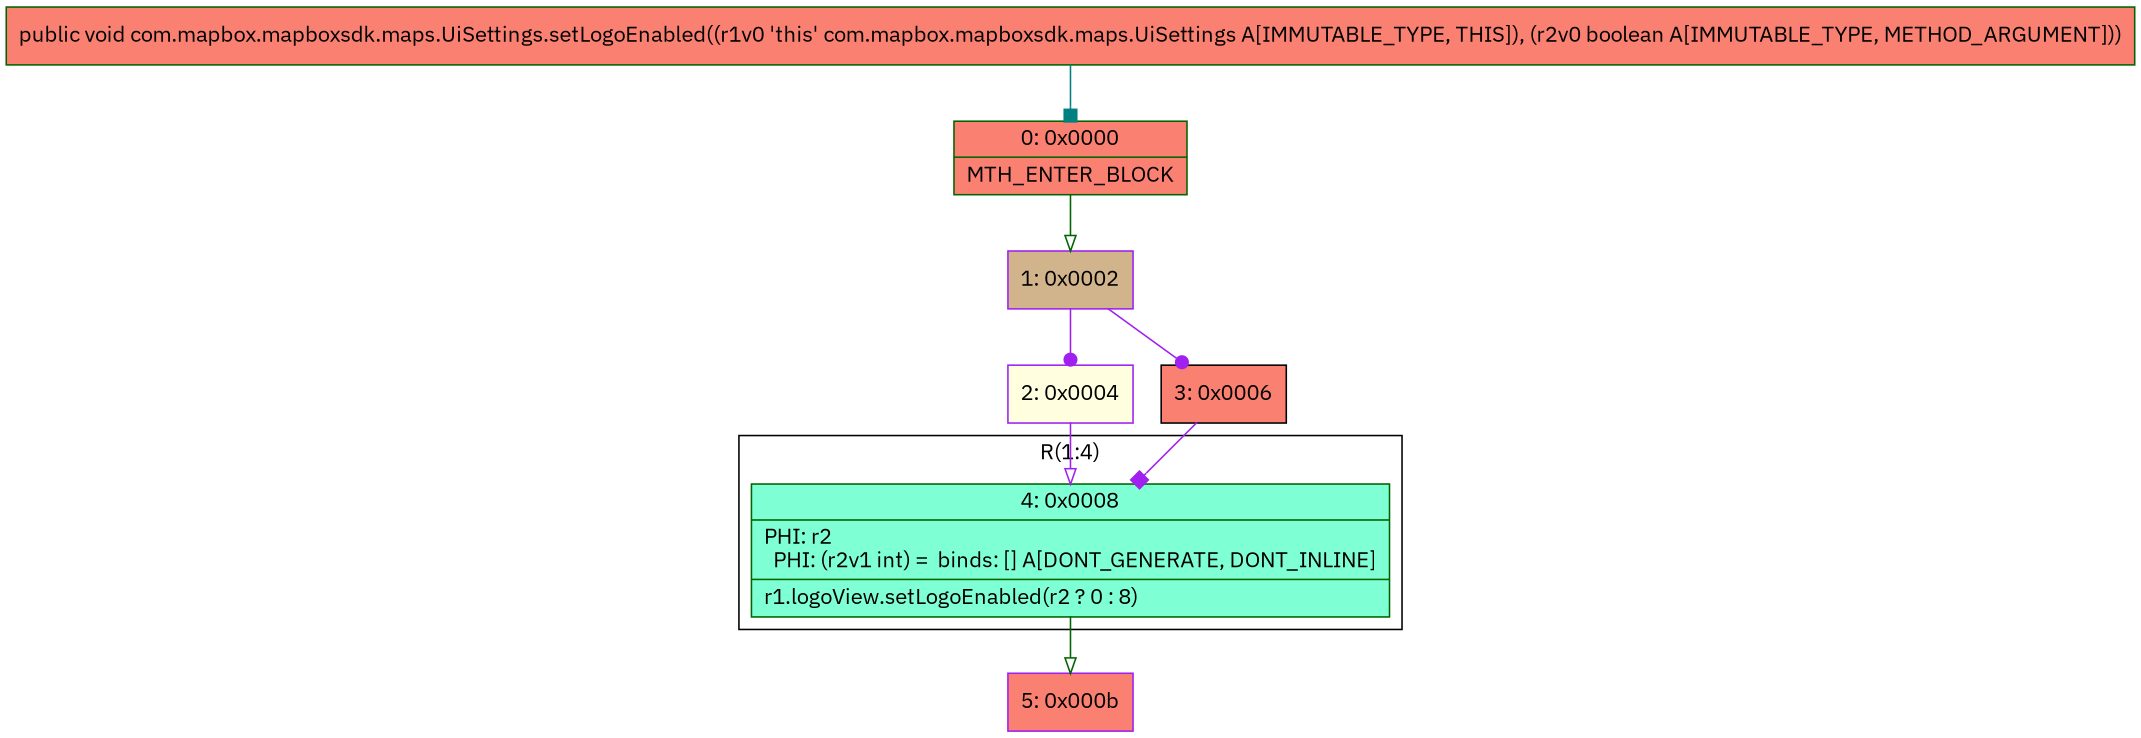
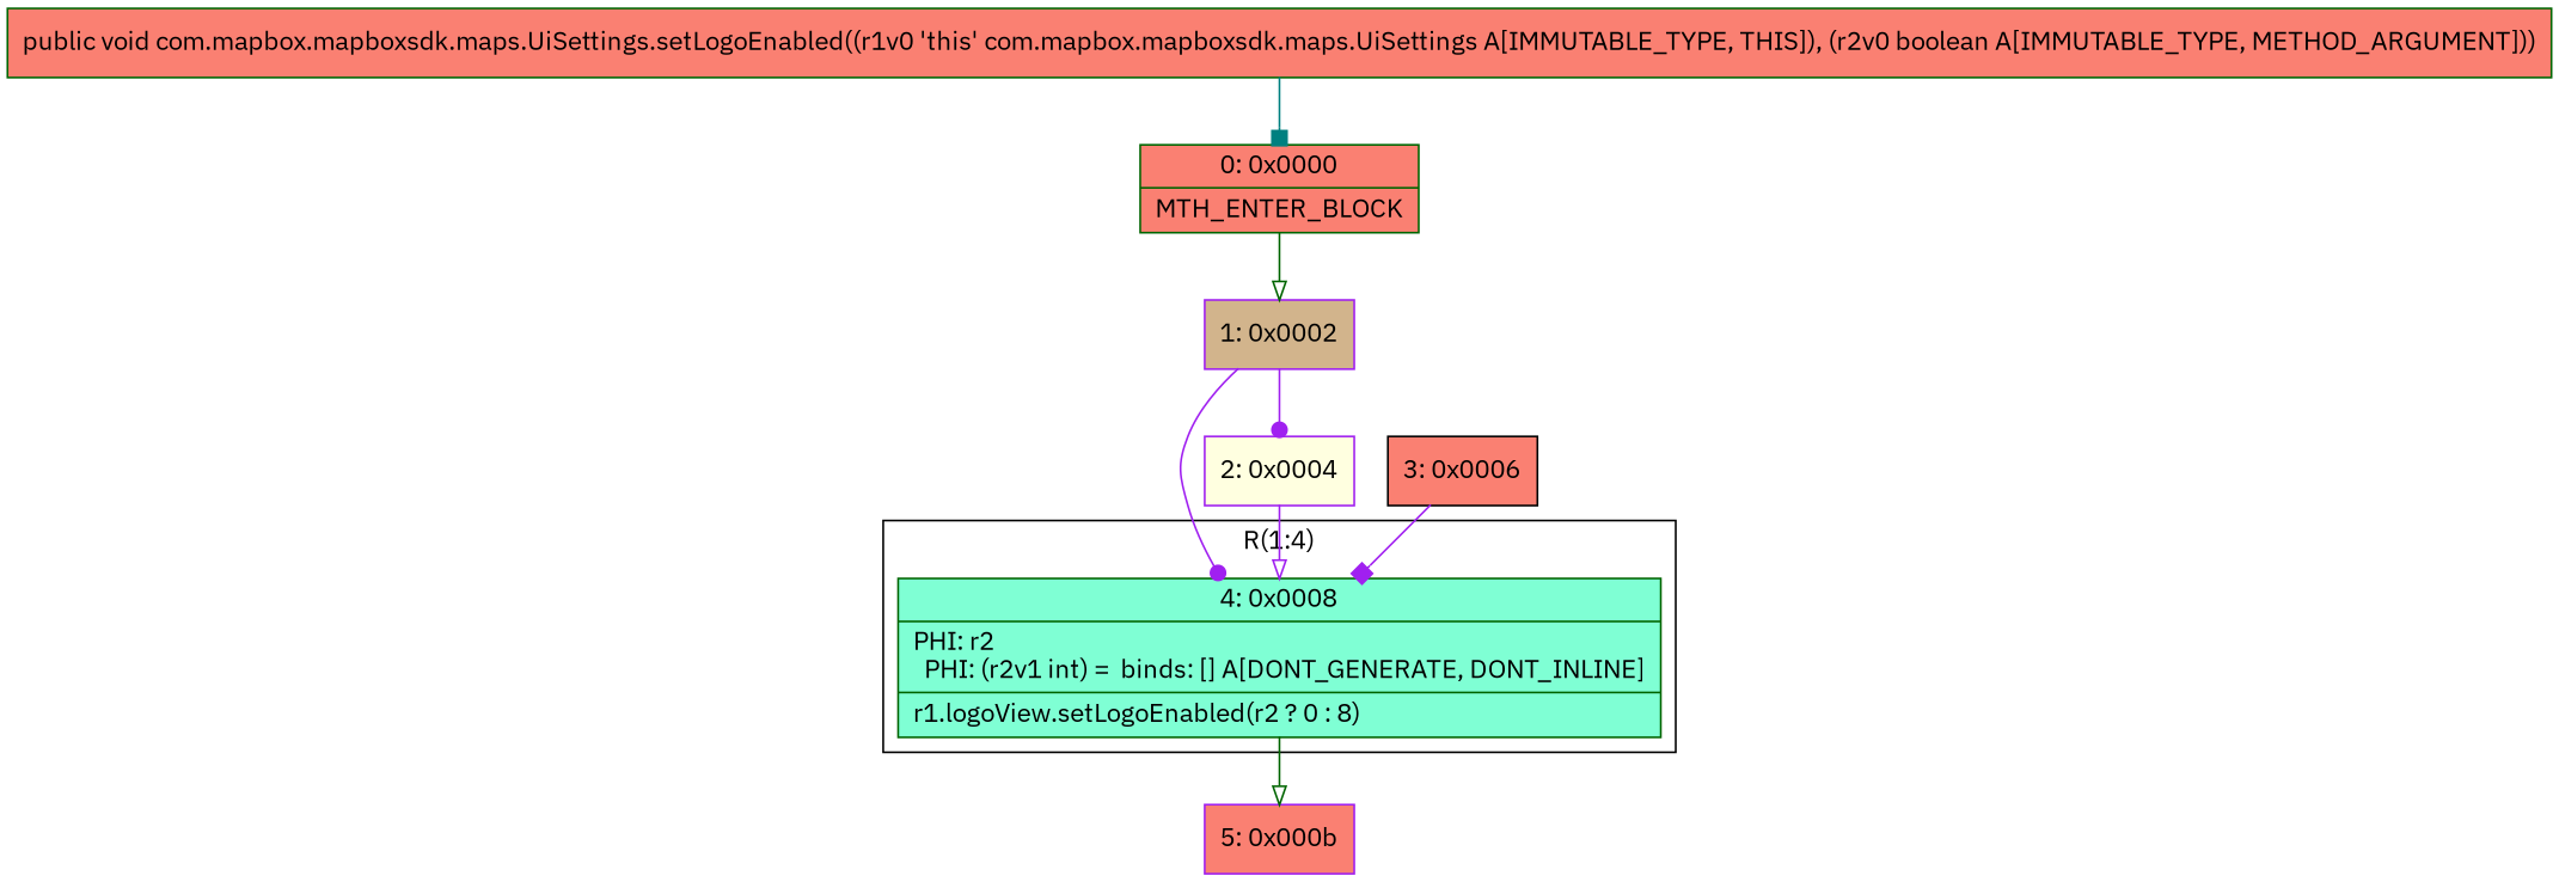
  digraph {
    fontname="IBM Plex Sans"
    node [color=darkgreen fillcolor=salmon fontname="IBM Plex Sans" shape=record style=filled]
    edge [arrowhead=onormal color=purple fontname="IBM Plex Sans"]
    n1 [fillcolor=aquamarine label="{4\:\ 0x0008|PHI: r2 \l  PHI: (r2v1 int) =  binds: [] A[DONT_GENERATE, DONT_INLINE]\l|r1.logoView.setLogoEnabled(r2 ? 0 : 8)\l}"]
    n2 [color=purple label="{5\:\ 0x000b}"]
    n3 [label="{0\:\ 0x0000|MTH_ENTER_BLOCK\l}"]
    n4 [color=purple fillcolor=tan label="{1\:\ 0x0002}"]
    n5 [color=purple fillcolor=lightyellow label="{2\:\ 0x0004}"]
    n6 [color=black label="{3\:\ 0x0006}"]
    n7 [label="{public void com.mapbox.mapboxsdk.maps.UiSettings.setLogoEnabled((r1v0 'this' com.mapbox.mapboxsdk.maps.UiSettings A[IMMUTABLE_TYPE, THIS]), (r2v0 boolean A[IMMUTABLE_TYPE, METHOD_ARGUMENT])) }"]
    subgraph cluster_1 {
      label="R(1:4)"
      n1
    }
    n1 -> n2 [color=darkgreen]
    n3 -> n4 [color=darkgreen]
    n4 -> n5 [arrowhead=dot]
-   n4 -> n6 [arrowhead=dot]
+   n4 -> n1 [arrowhead=dot]
    n5 -> n1
    n6 -> n1 [arrowhead=box]
    n7 -> n3 [arrowhead=box color=teal]
  }
